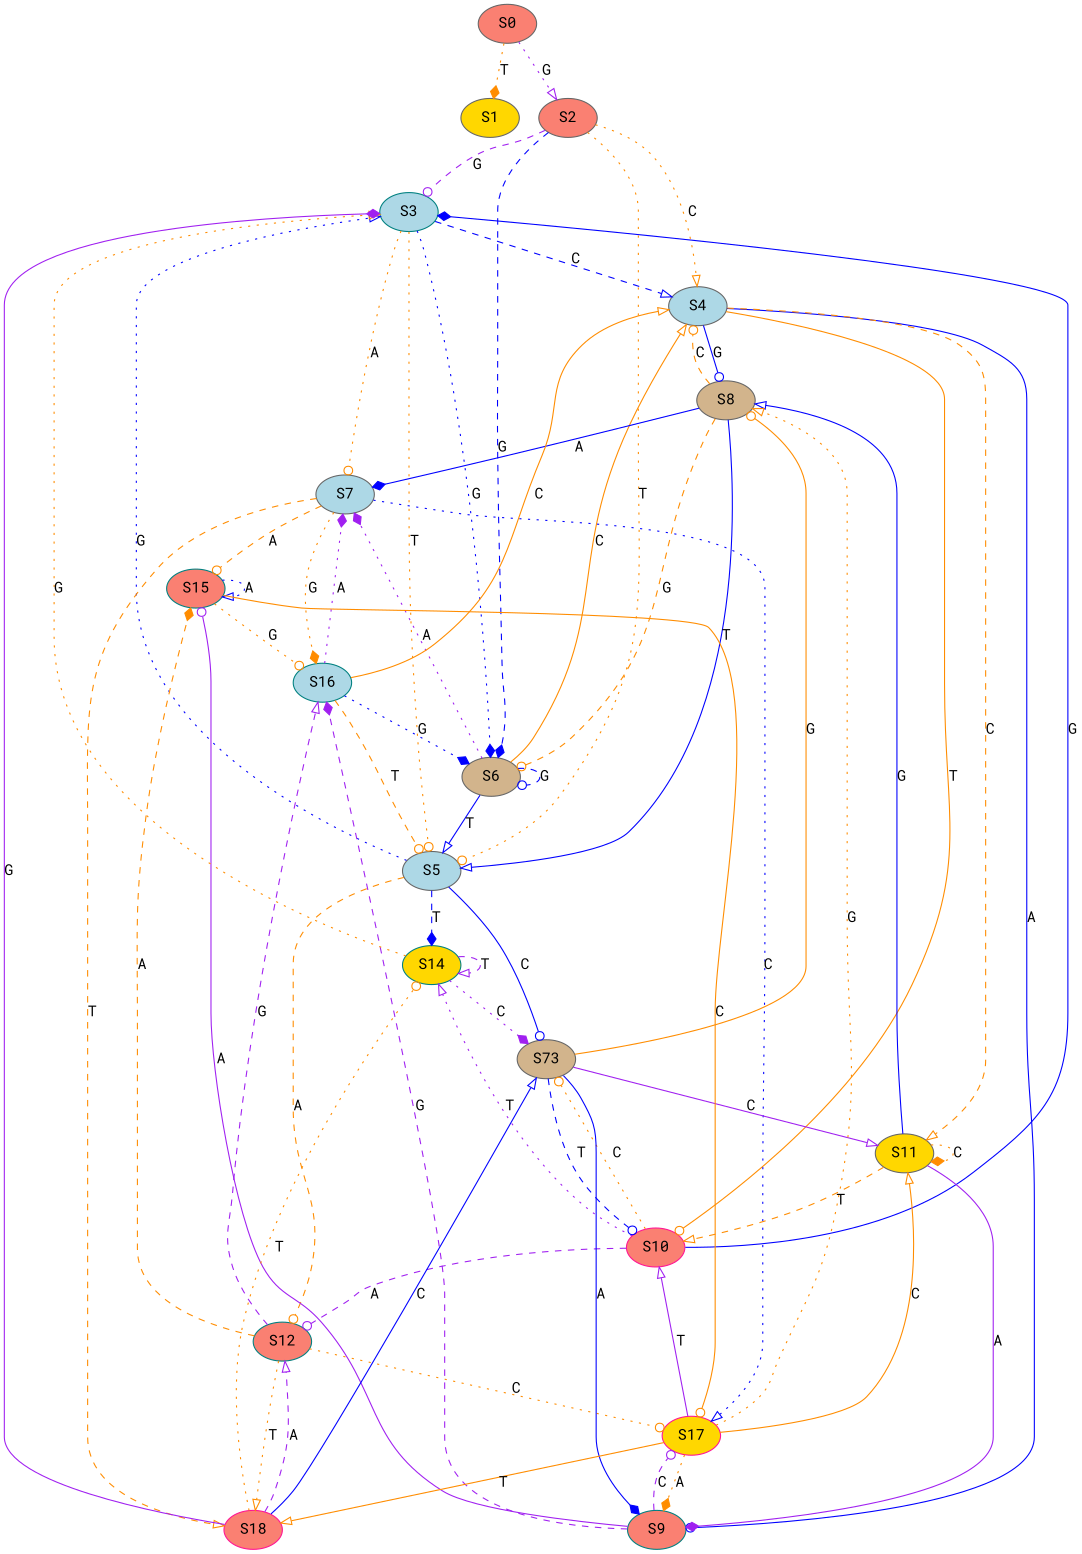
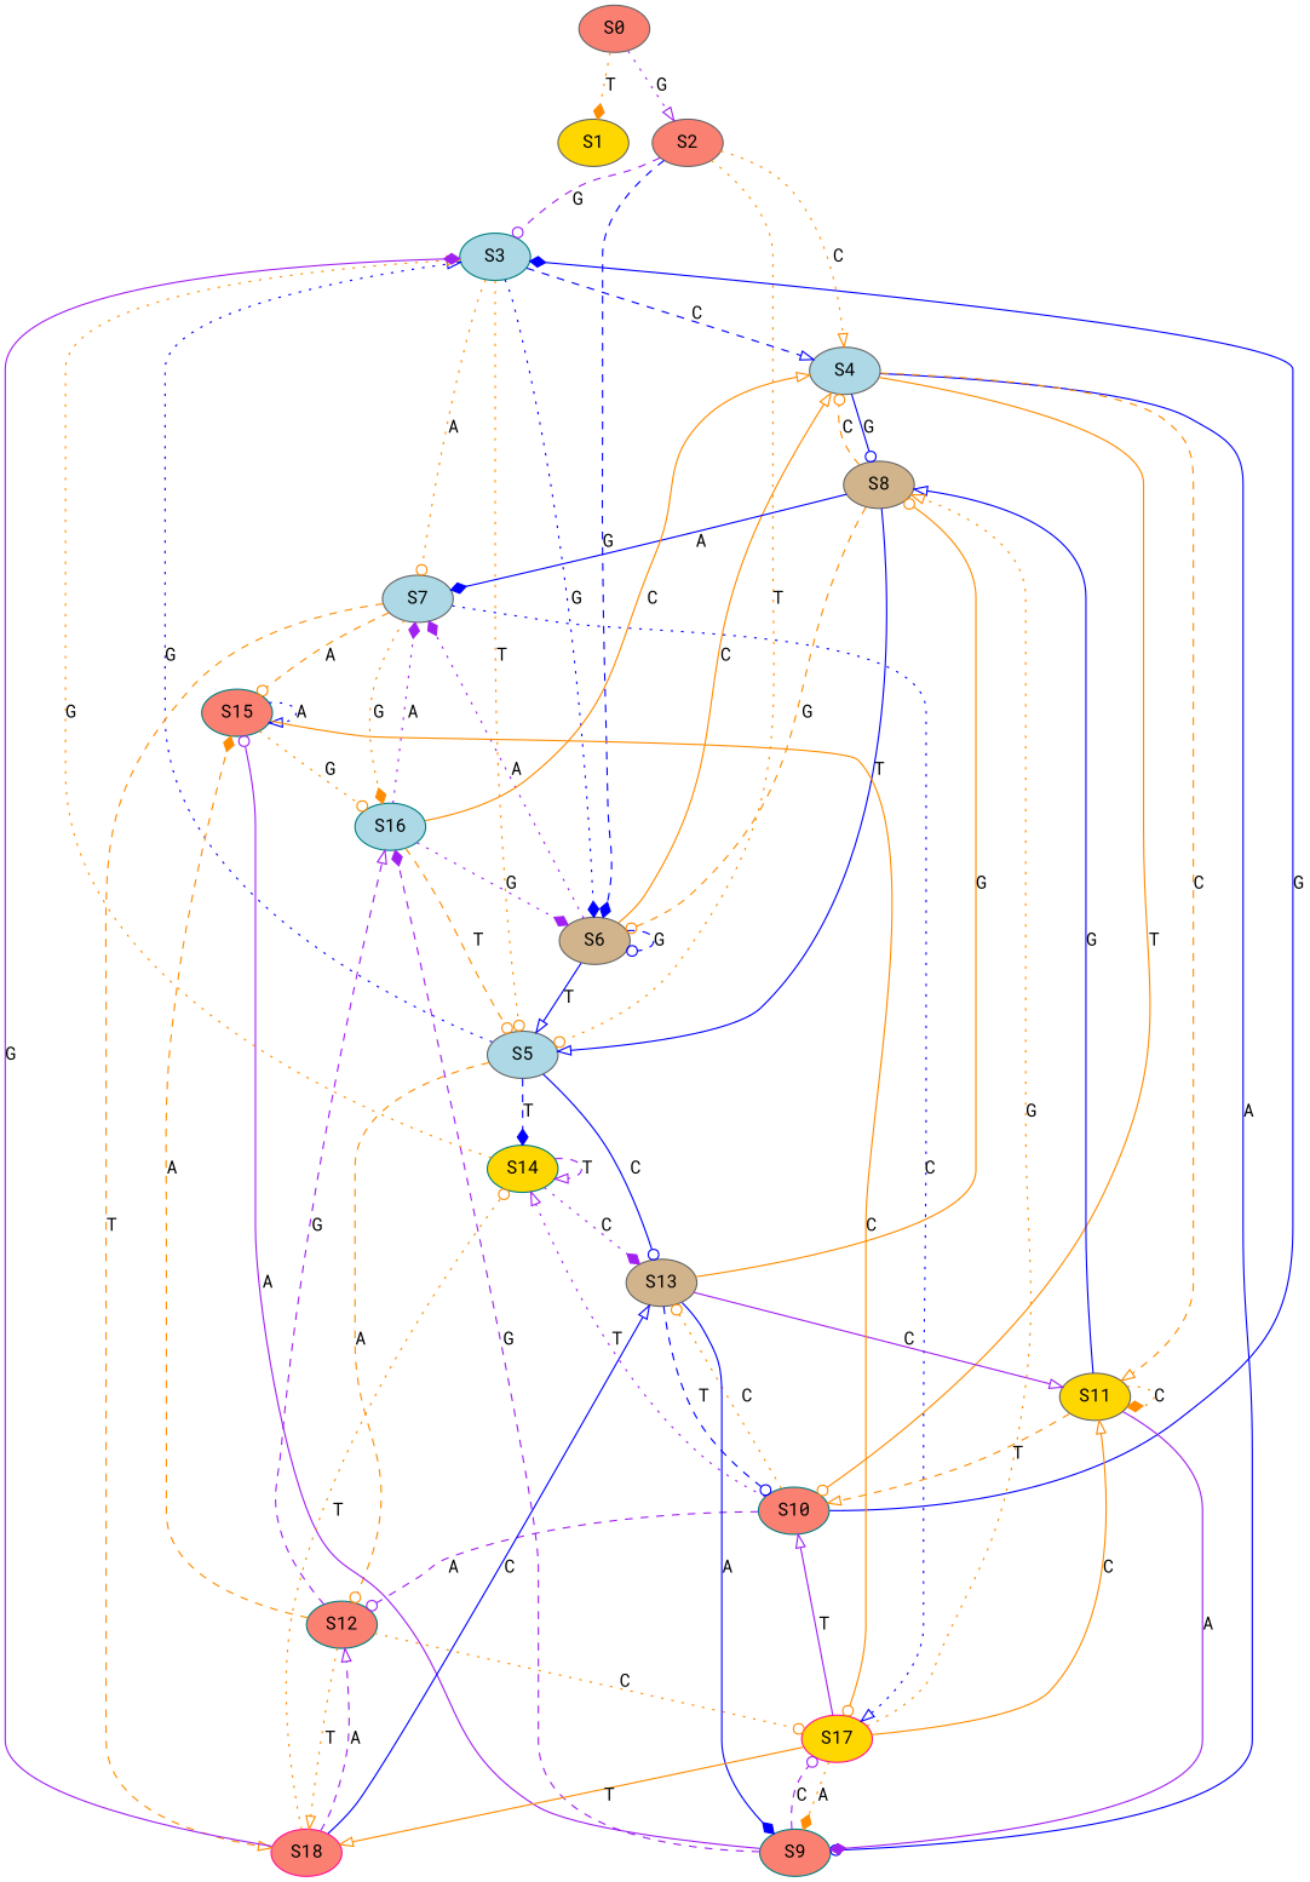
  strict digraph {
    fontname="Roboto Mono"
    node [color=gray40 fillcolor=salmon fontname="Roboto Mono" style=filled]
    edge [arrowhead=onormal color=darkorange fontname="Roboto Mono" style=dotted]
    S1 [fillcolor=gold]
    S0
    S2
    S3 [color=teal fillcolor=lightblue]
    S4 [fillcolor=lightblue]
    S5 [fillcolor=lightblue]
    S6 [fillcolor=tan]
    S7 [fillcolor=lightblue]
    S8 [fillcolor=tan]
    S9 [color=teal]
-   S10 [color=deeppink]
+   S10 [color=teal]
    S11 [fillcolor=gold]
    S12 [color=teal]
-   S13 [fillcolor=tan label=S73]
+   S13 [fillcolor=tan]
    S14 [color=teal fillcolor=gold]
    S15 [color=teal]
    S16 [color=teal fillcolor=lightblue]
    S17 [color=deeppink fillcolor=gold]
    S18 [color=deeppink]
    S0 -> S1 [arrowhead=diamond label=T]
    S0 -> S2 [color=purple label=G]
    S2 -> S3 [arrowhead=odot color=purple label=G style=dashed]
    S2 -> S4 [label=C]
    S2 -> S5 [arrowhead=odot label=T]
    S2 -> S6 [arrowhead=diamond color=blue label=G style=dashed]
    S3 -> S4 [color=blue label=C style=dashed]
    S3 -> S5 [arrowhead=odot label=T]
    S3 -> S6 [arrowhead=diamond color=blue label=G]
    S3 -> S7 [arrowhead=odot label=A]
    S4 -> S8 [arrowhead=odot color=blue label=G style=solid]
    S4 -> S9 [arrowhead=odot color=blue label=A style=solid]
    S4 -> S10 [arrowhead=odot label=T style=solid]
    S4 -> S11 [label=C style=dashed]
    S5 -> S3 [color=blue label=G]
    S5 -> S12 [arrowhead=odot label=A style=dashed]
    S5 -> S13 [arrowhead=odot color=blue label=C style=solid]
    S5 -> S14 [arrowhead=diamond color=blue label=T style=dashed]
    S6 -> S4 [label=C style=solid]
    S6 -> S5 [color=blue label=T style=solid]
    S6 -> S6 [arrowhead=odot color=blue label=G style=dashed]
    S6 -> S7 [arrowhead=diamond color=purple label=A]
    S7 -> S15 [arrowhead=odot label=A style=dashed]
    S7 -> S16 [arrowhead=diamond label=G]
    S7 -> S17 [color=blue label=C]
    S7 -> S18 [label=T style=dashed]
    S8 -> S4 [arrowhead=odot label=C style=dashed]
    S8 -> S5 [color=blue label=T style=solid]
    S8 -> S6 [arrowhead=odot label=G style=dashed]
    S8 -> S7 [arrowhead=diamond color=blue label=A style=solid]
    S9 -> S15 [arrowhead=odot color=purple label=A style=solid]
    S9 -> S16 [arrowhead=diamond color=purple label=G style=dashed]
    S9 -> S17 [arrowhead=odot color=purple label=C style=dashed]
    S10 -> S3 [arrowhead=diamond color=blue label=G style=solid]
    S10 -> S12 [arrowhead=odot color=purple label=A style=dashed]
    S10 -> S13 [arrowhead=odot label=C]
    S10 -> S14 [color=purple label=T]
    S11 -> S8 [color=blue label=G style=solid]
    S11 -> S9 [arrowhead=diamond color=purple label=A style=solid]
    S11 -> S10 [label=T style=dashed]
    S11 -> S11 [arrowhead=diamond label=C]
    S12 -> S15 [arrowhead=diamond label=A style=dashed]
    S12 -> S16 [color=purple label=G style=dashed]
    S12 -> S17 [arrowhead=odot label=C]
    S12 -> S18 [label=T]
    S13 -> S8 [arrowhead=odot label=G style=solid]
    S13 -> S9 [arrowhead=diamond color=blue label=A style=solid]
    S13 -> S10 [arrowhead=odot color=blue label=T style=dashed]
    S13 -> S11 [color=purple label=C style=solid]
    S14 -> S3 [label=G]
    S14 -> S13 [arrowhead=diamond color=purple label=C]
    S14 -> S14 [color=purple label=T style=dashed]
    S15 -> S15 [color=blue label=A]
    S15 -> S16 [arrowhead=odot label=G]
    S15 -> S17 [arrowhead=odot label=C style=solid]
    S16 -> S4 [label=C style=solid]
    S16 -> S5 [arrowhead=odot label=T style=dashed]
-   S16 -> S6 [arrowhead=diamond color=blue label=G]
+   S16 -> S6 [arrowhead=diamond color=purple label=G]
    S16 -> S7 [arrowhead=diamond color=purple label=A]
    S17 -> S8 [label=G]
    S17 -> S9 [arrowhead=diamond label=A]
    S17 -> S10 [color=purple label=T style=solid]
    S17 -> S11 [label=C style=solid]
    S17 -> S18 [label=T style=solid]
    S18 -> S3 [arrowhead=diamond color=purple label=G style=solid]
    S18 -> S12 [color=purple label=A style=dashed]
    S18 -> S13 [color=blue label=C style=solid]
    S18 -> S14 [arrowhead=odot label=T]
  }
